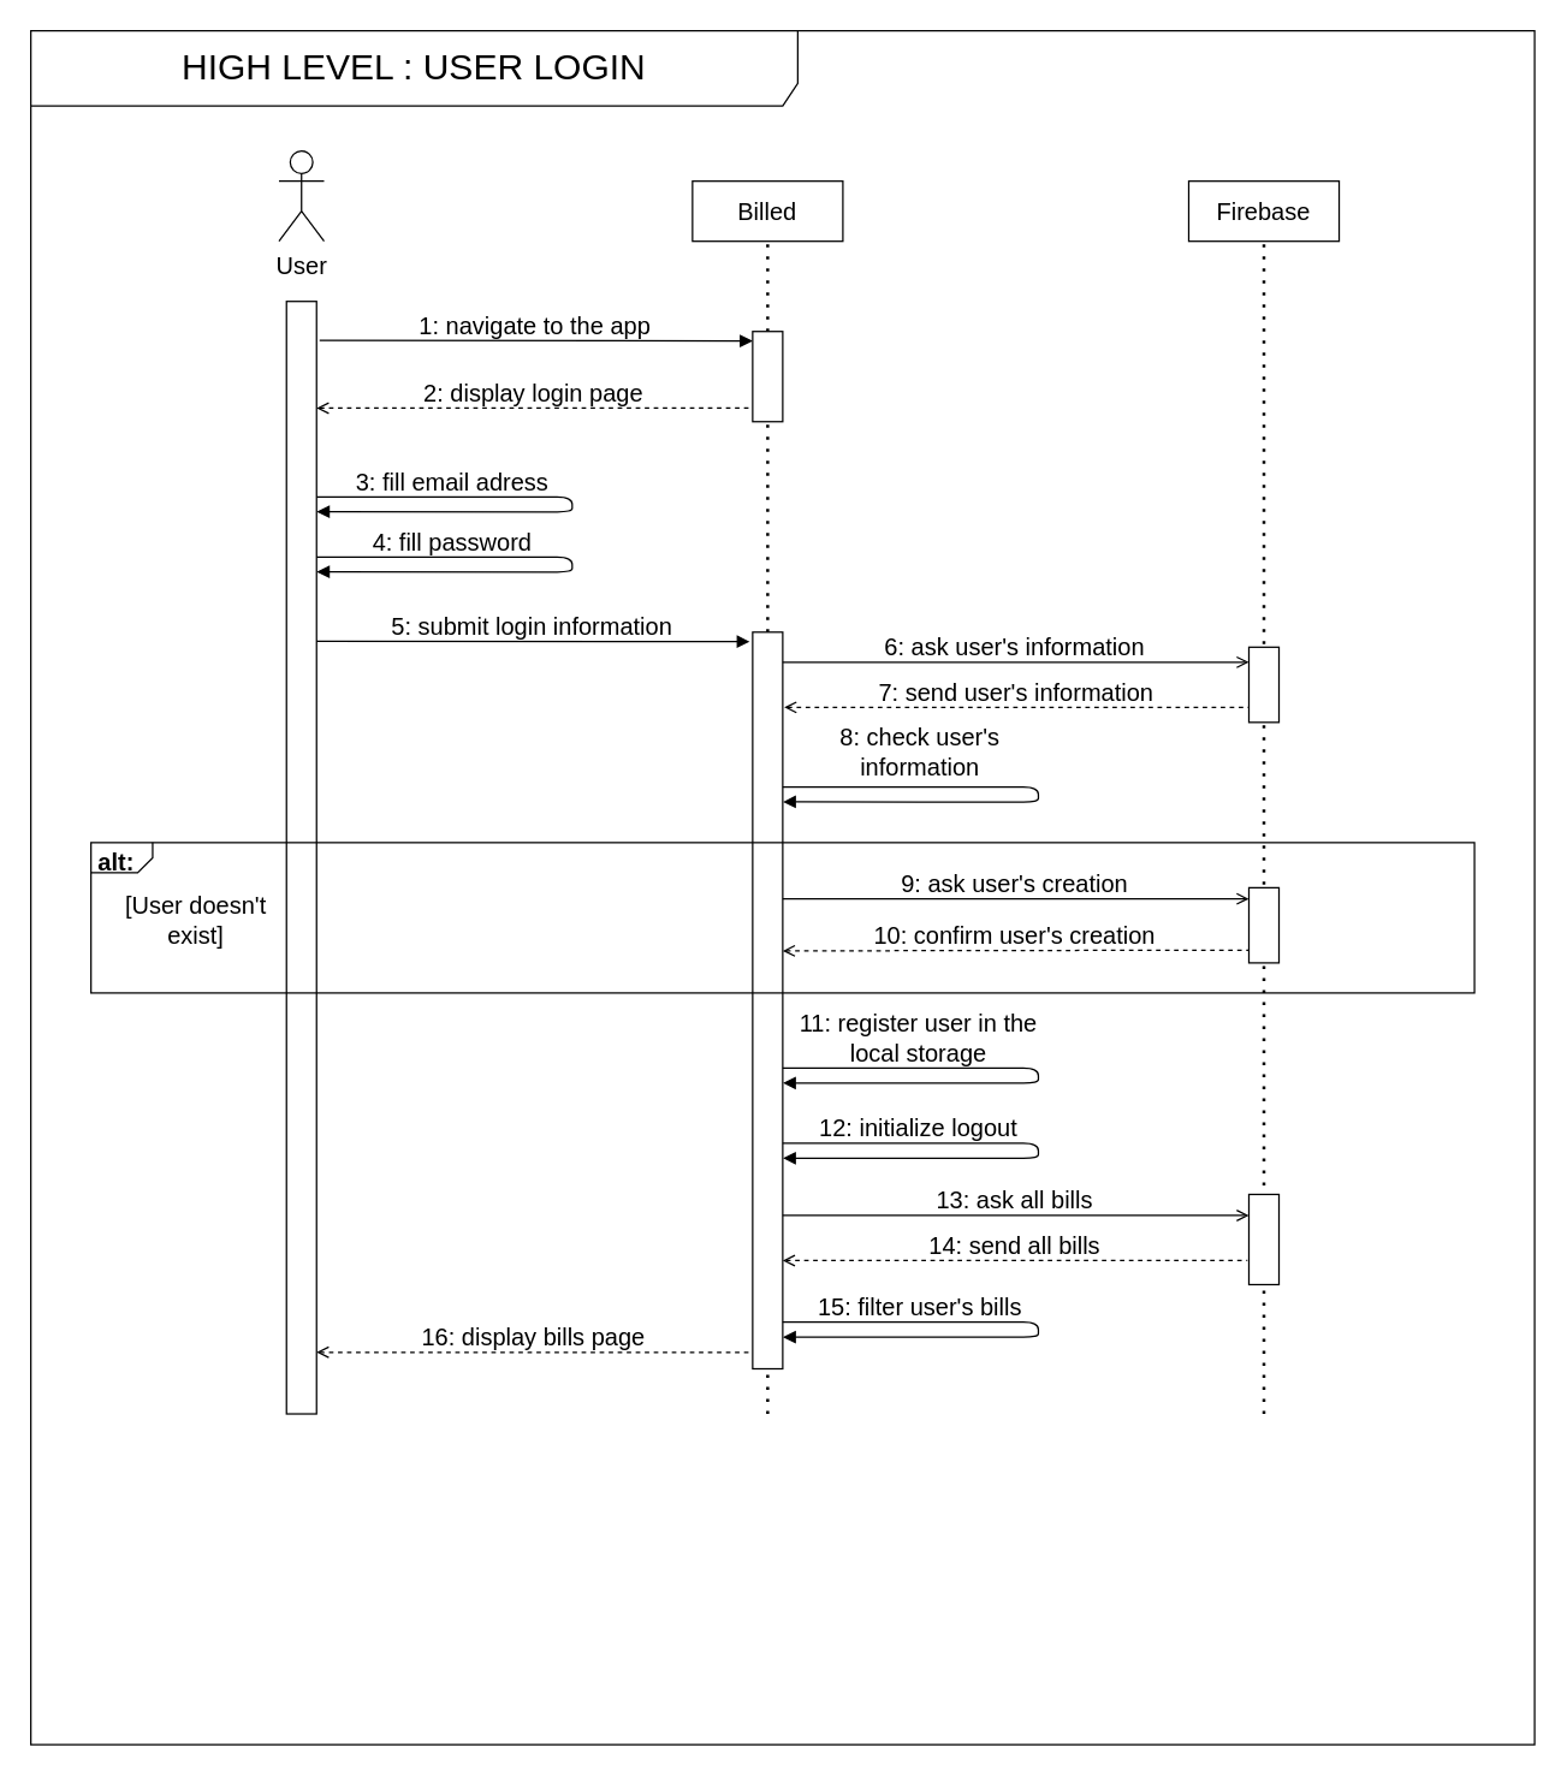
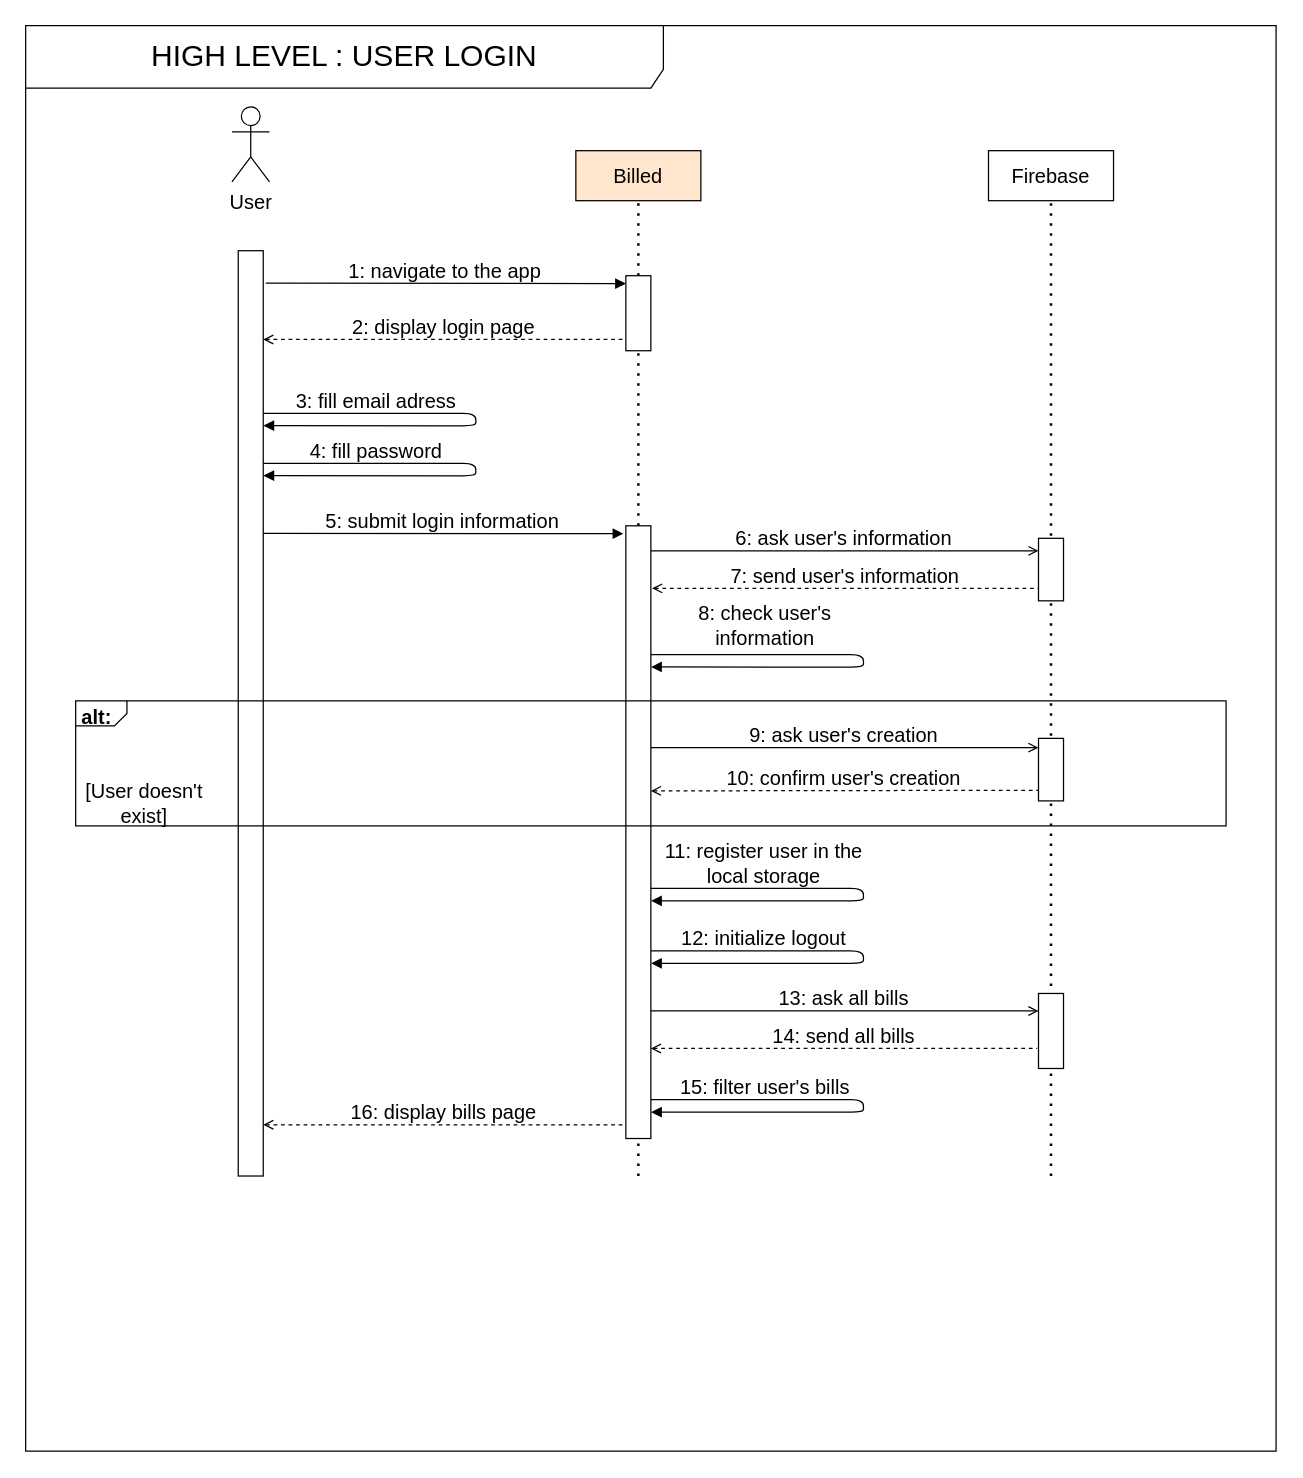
  <mxCell id="0" />
  <mxCell id="1" parent="0" />
  <mxCell id="2" value="" style="endArrow=none;dashed=1;html=1;dashPattern=1 3;strokeWidth=2;fontSize=16;entryX=0.5;entryY=1;entryDx=0;entryDy=0;" parent="1" target="8" edge="1"><mxGeometry width="50" height="50" relative="1" as="geometry"><mxPoint x="510" y="940" as="sourcePoint" /><mxPoint x="600" y="310" as="targetPoint" /></mxGeometry></mxCell>
  <mxCell id="3" value="" style="rounded=0;whiteSpace=wrap;html=1;" parent="1" vertex="1"><mxGeometry x="190" y="200" width="20" height="740" as="geometry" /></mxCell>
  <mxCell id="4" value="" style="rounded=0;whiteSpace=wrap;html=1;" parent="1" vertex="1"><mxGeometry x="500" y="420" width="20" height="490" as="geometry" /></mxCell>
  <mxCell id="5" value="HIGH LEVEL : USER LOGIN" style="shape=umlFrame;whiteSpace=wrap;html=1;fillColor=none;fontSize=24;width=510;height=50;connectable=0;allowArrows=0;" parent="1" vertex="1"><mxGeometry x="20" y="20" width="1000" height="1140" as="geometry" /></mxCell>
  <mxCell id="6" value="&lt;p style=&quot;margin: 0px ; margin-top: 4px ; margin-left: 5px ; text-align: left&quot;&gt;&lt;b&gt;alt:&amp;nbsp;&lt;/b&gt;&lt;/p&gt;" style="html=1;shape=mxgraph.sysml.package;overflow=fill;labelX=41;align=left;spacingLeft=5;verticalAlign=top;spacingTop=-3;fontSize=16;fillColor=none;" parent="1" vertex="1"><mxGeometry x="60" y="560" width="920" height="100" as="geometry" /></mxCell>
- <mxCell id="7" value="User" style="shape=umlActor;verticalLabelPosition=bottom;verticalAlign=top;html=1;outlineConnect=0;fontSize=16;" parent="1" vertex="1"><mxGeometry x="185" y="100" width="30" height="60" as="geometry" /></mxCell>
- <mxCell id="8" value="Billed" style="rounded=0;whiteSpace=wrap;html=1;fontSize=16;" parent="1" vertex="1"><mxGeometry x="460" y="120" width="100" height="40" as="geometry" /></mxCell>
+ <mxCell id="7" value="User" style="shape=umlActor;verticalLabelPosition=bottom;verticalAlign=top;html=1;outlineConnect=0;fontSize=16;" parent="1" vertex="1"><mxGeometry x="185" y="85" width="30" height="60" as="geometry" /></mxCell>
+ <mxCell id="8" value="Billed" style="rounded=0;whiteSpace=wrap;html=1;fontSize=16;fillColor=#ffe6cc;" parent="1" vertex="1"><mxGeometry x="460" y="120" width="100" height="40" as="geometry" /></mxCell>
  <mxCell id="9" value="Firebase" style="rounded=0;whiteSpace=wrap;html=1;fontSize=16;" parent="1" vertex="1"><mxGeometry x="790" y="120" width="100" height="40" as="geometry" /></mxCell>
  <mxCell id="10" value="" style="endArrow=none;dashed=1;html=1;dashPattern=1 3;strokeWidth=2;fontSize=16;entryX=0.5;entryY=1;entryDx=0;entryDy=0;" parent="1" edge="1"><mxGeometry width="50" height="50" relative="1" as="geometry"><mxPoint x="840" y="940" as="sourcePoint" /><mxPoint x="840" y="161" as="targetPoint" /></mxGeometry></mxCell>
  <mxCell id="11" value="1: navigate to the app" style="endArrow=block;html=1;fontSize=16;labelBackgroundColor=none;entryX=0;entryY=0.143;entryDx=0;entryDy=0;entryPerimeter=0;endFill=1;" parent="1" edge="1"><mxGeometry x="-0.006" y="10" width="50" height="50" relative="1" as="geometry"><mxPoint x="212" y="226" as="sourcePoint" /><mxPoint x="500" y="226.3" as="targetPoint" /><mxPoint as="offset" /></mxGeometry></mxCell>
  <mxCell id="12" value="" style="rounded=0;whiteSpace=wrap;html=1;" parent="1" vertex="1"><mxGeometry x="500" y="220" width="20" height="60" as="geometry" /></mxCell>
  <mxCell id="13" value="" style="rounded=0;whiteSpace=wrap;html=1;" parent="1" vertex="1"><mxGeometry x="830" y="430" width="20" height="50" as="geometry" /></mxCell>
  <mxCell id="14" value="2: display login page" style="endArrow=none;html=1;fontSize=16;exitX=1;exitY=0.25;exitDx=0;exitDy=0;labelBackgroundColor=none;endFill=0;startArrow=open;startFill=0;dashed=1;" parent="1" edge="1"><mxGeometry x="-0.006" y="10" width="50" height="50" relative="1" as="geometry"><mxPoint x="210" y="271" as="sourcePoint" /><mxPoint x="500" y="271" as="targetPoint" /><mxPoint as="offset" /></mxGeometry></mxCell>
  <mxCell id="15" value="8: check user's&lt;br&gt;information" style="endArrow=block;html=1;fontSize=16;exitX=1;exitY=0.25;exitDx=0;exitDy=0;labelBackgroundColor=none;entryX=1.008;entryY=0.399;entryDx=0;entryDy=0;endFill=1;entryPerimeter=0;" parent="1" edge="1"><mxGeometry x="-0.485" y="23" width="50" height="50" relative="1" as="geometry"><mxPoint x="520" y="523" as="sourcePoint" /><mxPoint x="520.16" y="532.9" as="targetPoint" /><mxPoint x="1" as="offset" /><Array as="points"><mxPoint x="690" y="523" /><mxPoint x="690" y="533" /></Array></mxGeometry></mxCell>
  <mxCell id="16" value="3: fill email adress" style="endArrow=block;html=1;fontSize=16;exitX=1;exitY=0.25;exitDx=0;exitDy=0;labelBackgroundColor=none;entryX=1.008;entryY=0.399;entryDx=0;entryDy=0;endFill=1;entryPerimeter=0;" parent="1" edge="1"><mxGeometry x="-0.485" y="10" width="50" height="50" relative="1" as="geometry"><mxPoint x="210" y="330" as="sourcePoint" /><mxPoint x="210.16" y="339.9" as="targetPoint" /><mxPoint as="offset" /><Array as="points"><mxPoint x="380" y="330" /><mxPoint x="380" y="340" /></Array></mxGeometry></mxCell>
  <mxCell id="17" value="4: fill password" style="endArrow=block;html=1;fontSize=16;exitX=1;exitY=0.25;exitDx=0;exitDy=0;labelBackgroundColor=none;entryX=1.008;entryY=0.399;entryDx=0;entryDy=0;endFill=1;entryPerimeter=0;" parent="1" edge="1"><mxGeometry x="-0.485" y="10" width="50" height="50" relative="1" as="geometry"><mxPoint x="210" y="370" as="sourcePoint" /><mxPoint x="210.16" y="379.9" as="targetPoint" /><mxPoint as="offset" /><Array as="points"><mxPoint x="380" y="370" /><mxPoint x="380" y="380" /></Array></mxGeometry></mxCell>
  <mxCell id="18" value="5: submit login information" style="endArrow=block;html=1;fontSize=16;labelBackgroundColor=none;entryX=0;entryY=0.143;entryDx=0;entryDy=0;entryPerimeter=0;endFill=1;" parent="1" edge="1"><mxGeometry x="-0.006" y="10" width="50" height="50" relative="1" as="geometry"><mxPoint x="210" y="426" as="sourcePoint" /><mxPoint x="498" y="426.3" as="targetPoint" /><mxPoint as="offset" /></mxGeometry></mxCell>
  <mxCell id="19" value="6: ask user's information" style="endArrow=open;html=1;fontSize=16;labelBackgroundColor=none;endFill=0;" parent="1" edge="1"><mxGeometry x="-0.006" y="10" width="50" height="50" relative="1" as="geometry"><mxPoint x="520" y="440" as="sourcePoint" /><mxPoint x="830" y="440" as="targetPoint" /><mxPoint as="offset" /></mxGeometry></mxCell>
- <mxCell id="20" value="[User doesn't exist]" style="text;html=1;strokeColor=none;fillColor=none;align=center;verticalAlign=middle;whiteSpace=wrap;rounded=0;fontSize=16;" parent="1" vertex="1"><mxGeometry x="80" y="602" width="100" height="20" as="geometry" /></mxCell>
+ <mxCell id="20" value="[User doesn't exist]" style="text;html=1;strokeColor=none;fillColor=none;align=center;verticalAlign=middle;whiteSpace=wrap;rounded=0;fontSize=16;" parent="1" vertex="1"><mxGeometry x="65" y="632" width="100" height="20" as="geometry" /></mxCell>
  <mxCell id="21" value="10: confirm user's creation" style="endArrow=none;html=1;fontSize=16;labelBackgroundColor=none;endFill=0;startArrow=open;startFill=0;dashed=1;exitX=1;exitY=0.5;exitDx=0;exitDy=0;" parent="1" edge="1"><mxGeometry x="-0.006" y="10" width="50" height="50" relative="1" as="geometry"><mxPoint x="520" y="632" as="sourcePoint" /><mxPoint x="830" y="631.5" as="targetPoint" /><mxPoint as="offset" /></mxGeometry></mxCell>
  <mxCell id="22" value="13: ask all bills" style="endArrow=open;html=1;fontSize=16;labelBackgroundColor=none;endFill=0;" parent="1" edge="1"><mxGeometry x="-0.006" y="10" width="50" height="50" relative="1" as="geometry"><mxPoint x="520" y="808" as="sourcePoint" /><mxPoint x="830" y="808" as="targetPoint" /><mxPoint as="offset" /></mxGeometry></mxCell>
  <mxCell id="23" value="14: send all bills" style="endArrow=none;html=1;fontSize=16;labelBackgroundColor=none;endFill=0;startArrow=open;startFill=0;dashed=1;" parent="1" edge="1"><mxGeometry x="-0.006" y="10" width="50" height="50" relative="1" as="geometry"><mxPoint x="520" y="838" as="sourcePoint" /><mxPoint x="829" y="838" as="targetPoint" /><mxPoint as="offset" /></mxGeometry></mxCell>
  <mxCell id="24" value="7: send user's information" style="endArrow=none;html=1;fontSize=16;labelBackgroundColor=none;endFill=0;startArrow=open;startFill=0;dashed=1;" parent="1" edge="1"><mxGeometry x="-0.006" y="10" width="50" height="50" relative="1" as="geometry"><mxPoint x="521" y="470" as="sourcePoint" /><mxPoint x="830" y="470" as="targetPoint" /><mxPoint as="offset" /></mxGeometry></mxCell>
  <mxCell id="25" value="9: ask user's creation" style="endArrow=open;html=1;fontSize=16;labelBackgroundColor=none;endFill=0;" parent="1" edge="1"><mxGeometry x="-0.006" y="10" width="50" height="50" relative="1" as="geometry"><mxPoint x="520" y="597.41" as="sourcePoint" /><mxPoint x="830" y="597.41" as="targetPoint" /><mxPoint as="offset" /></mxGeometry></mxCell>
  <mxCell id="26" value="" style="rounded=0;whiteSpace=wrap;html=1;" parent="1" vertex="1"><mxGeometry x="830" y="590" width="20" height="50" as="geometry" /></mxCell>
  <mxCell id="27" value="" style="rounded=0;whiteSpace=wrap;html=1;" parent="1" vertex="1"><mxGeometry x="830" y="794" width="20" height="60" as="geometry" /></mxCell>
  <mxCell id="28" value="15: filter user's bills" style="endArrow=block;html=1;fontSize=16;exitX=1;exitY=0.25;exitDx=0;exitDy=0;labelBackgroundColor=none;entryX=1.008;entryY=0.399;entryDx=0;entryDy=0;endFill=1;entryPerimeter=0;" parent="1" edge="1"><mxGeometry x="-0.485" y="10" width="50" height="50" relative="1" as="geometry"><mxPoint x="520" y="879" as="sourcePoint" /><mxPoint x="520.16" y="888.9" as="targetPoint" /><mxPoint x="1" as="offset" /><Array as="points"><mxPoint x="690" y="879" /><mxPoint x="690" y="889" /></Array></mxGeometry></mxCell>
  <mxCell id="29" value="16: display bills page" style="endArrow=none;html=1;fontSize=16;exitX=1;exitY=0.25;exitDx=0;exitDy=0;labelBackgroundColor=none;endFill=0;startArrow=open;startFill=0;dashed=1;" parent="1" edge="1"><mxGeometry x="-0.006" y="10" width="50" height="50" relative="1" as="geometry"><mxPoint x="210" y="899" as="sourcePoint" /><mxPoint x="500" y="899" as="targetPoint" /><mxPoint as="offset" /></mxGeometry></mxCell>
  <mxCell id="30" value="11: register user in the&lt;br&gt;local storage" style="endArrow=block;html=1;fontSize=16;exitX=1;exitY=0.25;exitDx=0;exitDy=0;labelBackgroundColor=none;entryX=1.008;entryY=0.399;entryDx=0;entryDy=0;endFill=1;entryPerimeter=0;" parent="1" edge="1"><mxGeometry x="-0.485" y="20" width="50" height="50" relative="1" as="geometry"><mxPoint x="520" y="710" as="sourcePoint" /><mxPoint x="520.16" y="719.9" as="targetPoint" /><mxPoint as="offset" /><Array as="points"><mxPoint x="690" y="710" /><mxPoint x="690" y="720" /></Array></mxGeometry></mxCell>
  <mxCell id="31" value="12: initialize logout" style="endArrow=block;html=1;fontSize=16;exitX=1;exitY=0.25;exitDx=0;exitDy=0;labelBackgroundColor=none;entryX=1.008;entryY=0.399;entryDx=0;entryDy=0;endFill=1;entryPerimeter=0;" parent="1" edge="1"><mxGeometry x="-0.485" y="10" width="50" height="50" relative="1" as="geometry"><mxPoint x="520" y="760" as="sourcePoint" /><mxPoint x="520.16" y="769.9" as="targetPoint" /><mxPoint as="offset" /><Array as="points"><mxPoint x="690" y="760" /><mxPoint x="690" y="770" /></Array></mxGeometry></mxCell>
